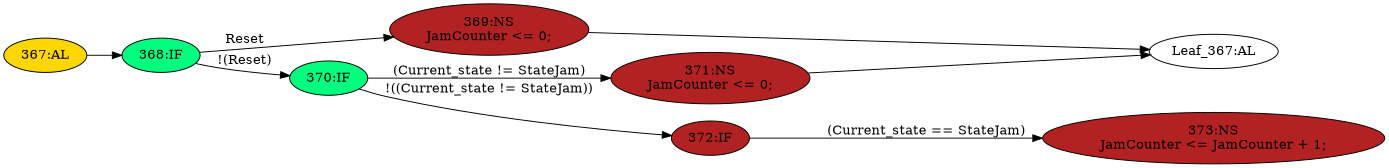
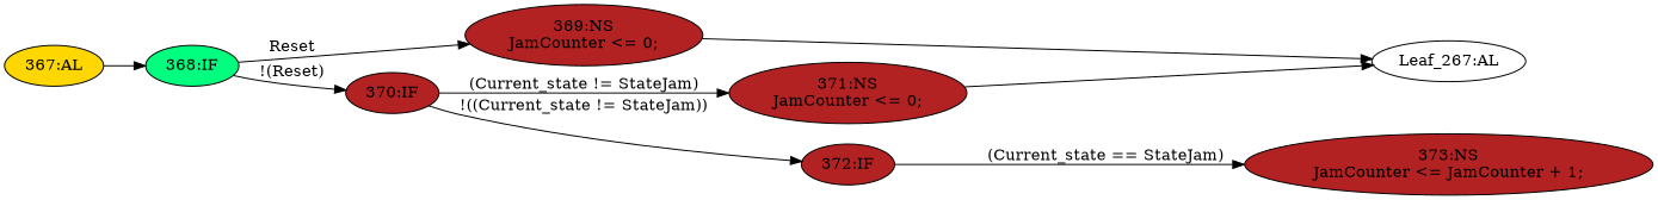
  strict digraph {
    rankdir=LR
    node [fillcolor=firebrick statements="[]" style=filled typ=NonblockingSubstitution]
    edge [cond="[]" lineno=None]
    n1 [ast="<pyverilog.vparser.ast.NonblockingSubstitution object at 0x7f104a56c1d0>" label="369:NS\nJamCounter <= 0;" statements="[<pyverilog.vparser.ast.NonblockingSubstitution object at 0x7f104a56c1d0>]"]
-   n2 [def_var="['JamCounter']" label="Leaf_367:AL" fillcolor="" statements="" style="" typ=""]
+   n2 [def_var="['JamCounter']" label="Leaf_267:AL" fillcolor="" statements="" style="" typ=""]
    n3 [ast="<pyverilog.vparser.ast.NonblockingSubstitution object at 0x7f104a56ce10>" label="373:NS\nJamCounter <= JamCounter + 1;" statements="[<pyverilog.vparser.ast.NonblockingSubstitution object at 0x7f104a56ce10>]"]
    n4 [ast="<pyverilog.vparser.ast.IfStatement object at 0x7f104a5722d0>" fillcolor=springgreen label="368:IF" typ=IfStatement]
-   n5 [ast="<pyverilog.vparser.ast.IfStatement object at 0x7f104a572310>" fillcolor=springgreen label="370:IF" typ=IfStatement]
+   n5 [ast="<pyverilog.vparser.ast.IfStatement object at 0x7f104a572310>" label="370:IF" typ=IfStatement]
    n6 [ast="<pyverilog.vparser.ast.NonblockingSubstitution object at 0x7f104a572350>" label="371:NS\nJamCounter <= 0;" statements="[<pyverilog.vparser.ast.NonblockingSubstitution object at 0x7f104a572350>]"]
    n7 [ast="<pyverilog.vparser.ast.IfStatement object at 0x7f104a572110>" label="372:IF" typ=IfStatement]
    n8 [ast="<pyverilog.vparser.ast.Always object at 0x7f104a5725d0>" clk_sens=True fillcolor=gold label="367:AL" sens="['Clk', 'Reset']" typ=Always use_var="['Reset', 'StateJam', 'Current_state', 'JamCounter']"]
    n1 -> n2
    n4 -> n1 [cond="['Reset']" label=Reset lineno=368]
    n4 -> n5 [cond="['Reset']" label="!(Reset)" lineno=368]
    n5 -> n6 [cond="['Current_state', 'StateJam']" label="(Current_state != StateJam)" lineno=370]
    n5 -> n7 [cond="['Current_state', 'StateJam']" label="!((Current_state != StateJam))" lineno=370]
    n6 -> n2
    n7 -> n3 [cond="['Current_state', 'StateJam']" label="(Current_state == StateJam)" lineno=372]
    n8 -> n4
  }
